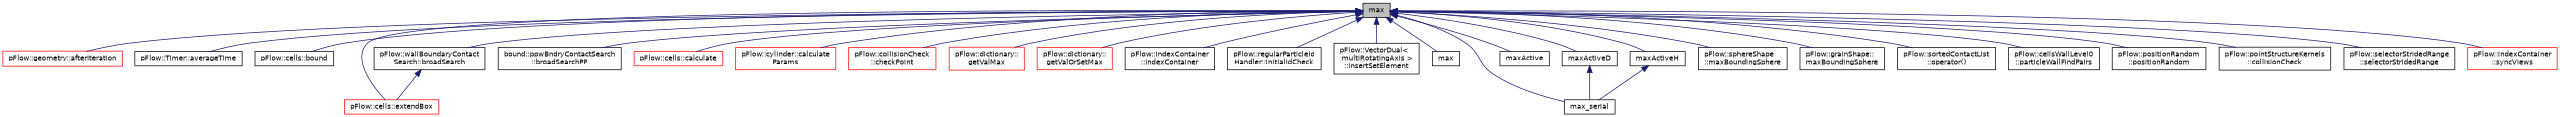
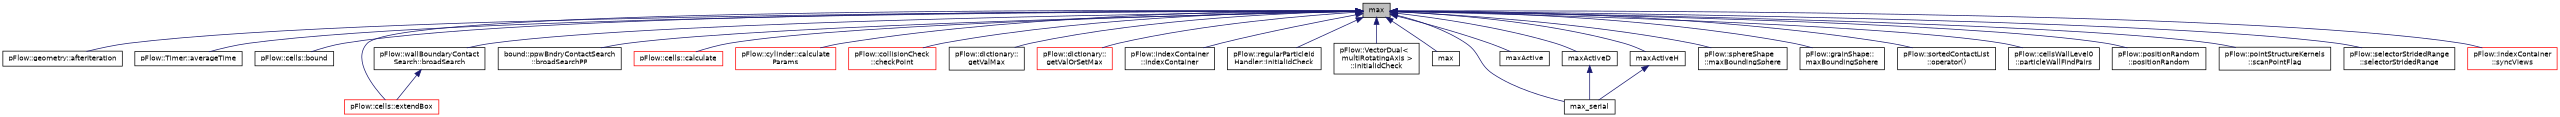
  digraph {
    rankdir=TB
    node [color=black fillcolor=white fontname=Helvetica fontsize=10 shape=record style=filled]
    edge [color=midnightblue dir=back fontname=Helvetica fontsize=10 labelfontname=Helvetica labelfontsize=10 style=solid]
    n1 [fillcolor=grey75 fontcolor=black height=0.2 label=max width=0.4]
-   n2 [color=red height=0.2 label="pFlow::geometry::afterIteration" width=0.4]
+   n2 [height=0.2 label="pFlow::geometry::afterIteration" width=0.4]
    n3 [height=0.2 label="pFlow::Timer::averageTime" width=0.4]
    n4 [height=0.2 label="pFlow::cells::bound" width=0.4]
    n5 [color=red height=0.2 label="pFlow::cells::extendBox" width=0.4]
    n6 [height=0.2 label="pFlow::wallBoundaryContact\lSearch::broadSearch" width=0.4]
    n7 [height=0.2 label="bound::ppwBndryContactSearch\l::broadSearchPP" width=0.4]
    n8 [color=red height=0.2 label="pFlow::cells::calculate" width=0.4]
    n9 [color=red height=0.2 label="pFlow::cylinder::calculate\lParams" width=0.4]
    n10 [color=red height=0.2 label="pFlow::collisionCheck\l::checkPoint" width=0.4]
-   n11 [color=red height=0.2 label="pFlow::dictionary::\lgetValMax" width=0.4]
+   n11 [height=0.2 label="pFlow::dictionary::\lgetValMax" width=0.4]
    n12 [color=red height=0.2 label="pFlow::dictionary::\lgetValOrSetMax" width=0.4]
    n13 [height=0.2 label="pFlow::indexContainer\l::indexContainer" width=0.4]
    n14 [height=0.2 label="pFlow::regularParticleId\lHandler::initialIdCheck" width=0.4]
-   n15 [height=0.2 label="pFlow::VectorDual\<\l multiRotatingAxis \>\l::insertSetElement" width=0.4]
+   n15 [height=0.2 label="pFlow::VectorDual\<\l multiRotatingAxis \>\l::initialIdCheck" width=0.4]
    n16 [height=0.2 label=max width=0.4]
    n17 [height=0.2 label=max_serial width=0.4]
    n18 [height=0.2 label=maxActive width=0.4]
    n19 [height=0.2 label=maxActiveD width=0.4]
    n20 [height=0.2 label=maxActiveH width=0.4]
    n21 [height=0.2 label="pFlow::sphereShape\l::maxBoundingSphere" width=0.4]
    n22 [height=0.2 label="pFlow::grainShape::\lmaxBoundingSphere" width=0.4]
    n23 [height=0.2 label="pFlow::sortedContactList\l::operator()" width=0.4]
    n24 [height=0.2 label="pFlow::cellsWallLevel0\l::particleWallFindPairs" width=0.4]
    n25 [height=0.2 label="pFlow::positionRandom\l::positionRandom" width=0.4]
-   n26 [height=0.2 label="pFlow::pointStructureKernels\l::collisionCheck" width=0.4]
+   n26 [height=0.2 label="pFlow::pointStructureKernels\l::scanPointFlag" width=0.4]
    n27 [height=0.2 label="pFlow::selectorStridedRange\l::selectorStridedRange" width=0.4]
    n28 [color=red height=0.2 label="pFlow::indexContainer\l::syncViews" width=0.4]
    n1 -> n2
    n1 -> n3
    n1 -> n4
    n1 -> n5
    n1 -> n6
    n1 -> n7
    n1 -> n8
    n1 -> n9
    n1 -> n10
    n1 -> n11
    n1 -> n12
    n1 -> n13
    n1 -> n14
    n1 -> n15
    n1 -> n16
    n1 -> n17
    n1 -> n18
    n1 -> n19
    n1 -> n20
    n1 -> n21
    n1 -> n22
    n1 -> n23
    n1 -> n24
    n1 -> n25
    n1 -> n26
    n1 -> n27
    n1 -> n28
    n6 -> n5
    n19 -> n17
    n20 -> n17
  }
